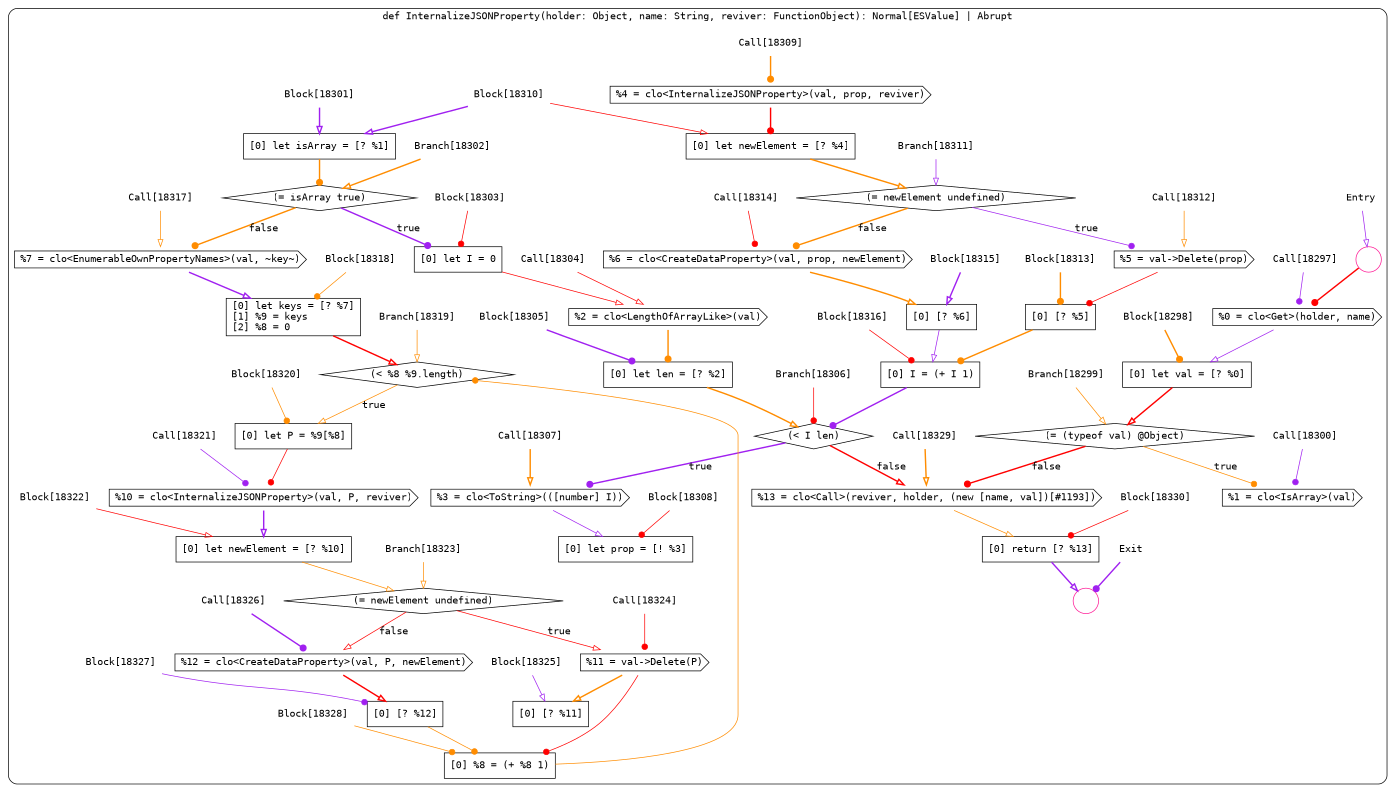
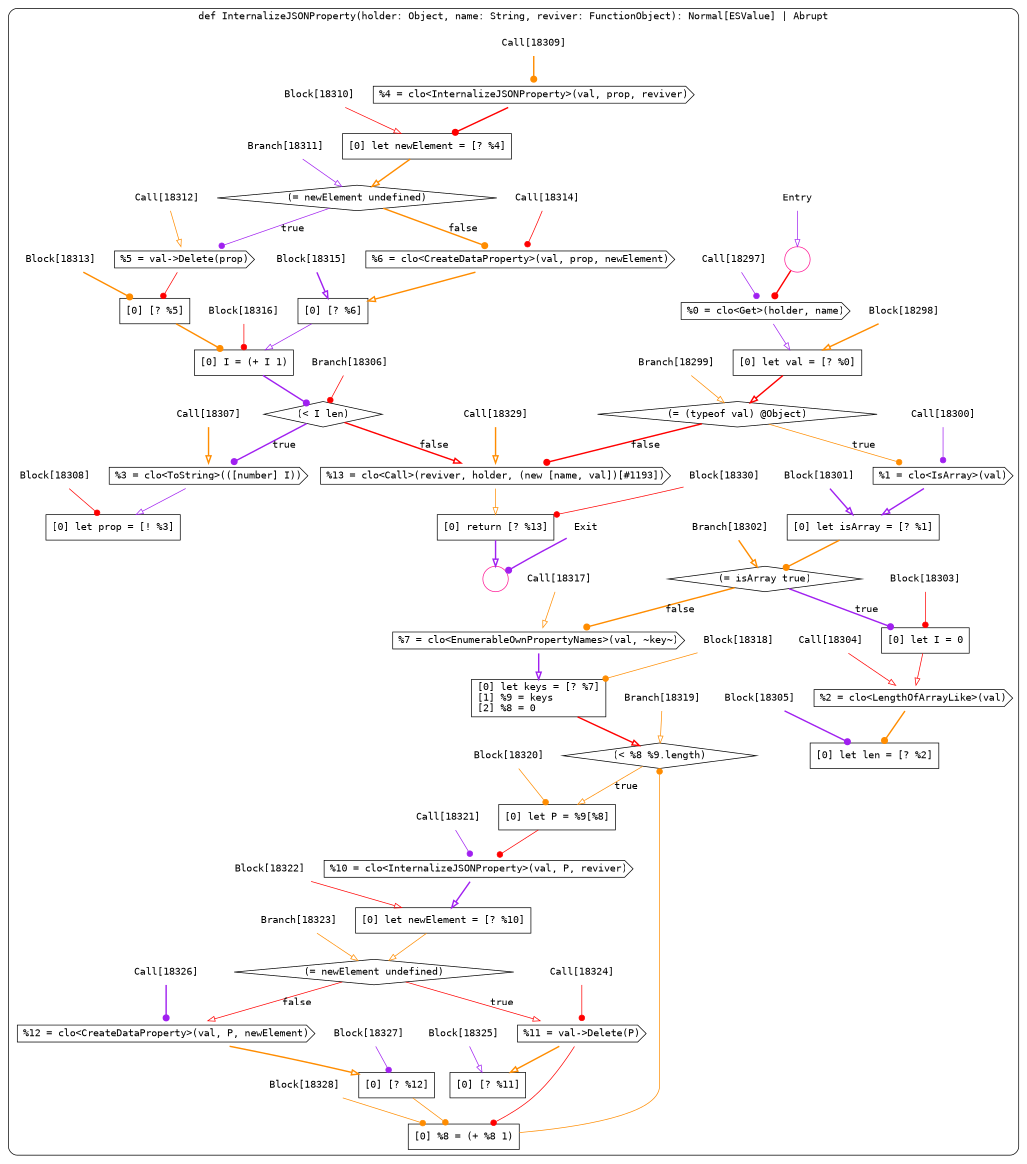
  digraph {
    fontname=Consolas
    node [fontname=Consolas shape=none]
    edge [arrowhead=onormal color=darkorange fontname=Consolas style=solid]
    n1 [label=<<font color="black">Entry</font>>]
    n2 [color=deeppink fillcolor=white label=" " shape=circle style=filled]
    n3 [color=black fillcolor=white label=<<font color="black">%0 = clo&lt;Get&gt;(holder, name)</font>> shape=cds style=filled]
    n4 [color=black fillcolor=white label=<<font color="black">[0] let val = [? %0]<BR ALIGN="LEFT"/></font>> shape=box style=filled]
    n5 [label=<<font color="black">Exit</font>>]
    n6 [color=deeppink fillcolor=white label=" " shape=circle style=filled]
    n7 [label=<<font color="black">Call[18297]</font>>]
    n8 [color=black fillcolor=white label=<<font color="black">(= (typeof val) @Object)</font>> shape=diamond style=filled]
    n9 [label=<<font color="black">Block[18298]</font>>]
    n10 [color=black fillcolor=white label=<<font color="black">%1 = clo&lt;IsArray&gt;(val)</font>> shape=cds style=filled]
    n11 [color=black fillcolor=white label=<<font color="black">%13 = clo&lt;Call&gt;(reviver, holder, (new [name, val])[#1193])</font>> shape=cds style=filled]
    n12 [label=<<font color="black">Branch[18299]</font>>]
    n13 [color=black fillcolor=white label=<<font color="black">[0] let isArray = [? %1]<BR ALIGN="LEFT"/></font>> shape=box style=filled]
    n14 [color=black fillcolor=white label=<<font color="black">[0] return [? %13]<BR ALIGN="LEFT"/></font>> shape=box style=filled]
    n15 [label=<<font color="black">Call[18300]</font>>]
    n16 [color=black fillcolor=white label=<<font color="black">(= isArray true)</font>> shape=diamond style=filled]
    n17 [label=<<font color="black">Call[18329]</font>>]
    n18 [label=<<font color="black">Block[18301]</font>>]
    n19 [color=black fillcolor=white label=<<font color="black">[0] let I = 0<BR ALIGN="LEFT"/></font>> shape=box style=filled]
    n20 [color=black fillcolor=white label=<<font color="black">%7 = clo&lt;EnumerableOwnPropertyNames&gt;(val, ~key~)</font>> shape=cds style=filled]
    n21 [label=<<font color="black">Block[18330]</font>>]
    n22 [label=<<font color="black">Branch[18302]</font>>]
    n23 [color=black fillcolor=white label=<<font color="black">%2 = clo&lt;LengthOfArrayLike&gt;(val)</font>> shape=cds style=filled]
    n24 [color=black fillcolor=white label=<<font color="black">[0] let keys = [? %7]<BR ALIGN="LEFT"/>[1] %9 = keys<BR ALIGN="LEFT"/>[2] %8 = 0<BR ALIGN="LEFT"/></font>> shape=box style=filled]
    n25 [label=<<font color="black">Block[18303]</font>>]
    n26 [color=black fillcolor=white label=<<font color="black">[0] let len = [? %2]<BR ALIGN="LEFT"/></font>> shape=box style=filled]
    n27 [label=<<font color="black">Call[18317]</font>>]
    n28 [color=black fillcolor=white label=<<font color="black">(&lt; %8 %9.length)</font>> shape=diamond style=filled]
    n29 [label=<<font color="black">Call[18304]</font>>]
    n30 [color=black fillcolor=white label=<<font color="black">(&lt; I len)</font>> shape=diamond style=filled]
    n31 [label=<<font color="black">Block[18318]</font>>]
    n32 [color=black fillcolor=white label=<<font color="black">[0] let P = %9[%8]<BR ALIGN="LEFT"/></font>> shape=box style=filled]
    n33 [label=<<font color="black">Block[18305]</font>>]
    n34 [color=black fillcolor=white label=<<font color="black">%3 = clo&lt;ToString&gt;(([number] I))</font>> shape=cds style=filled]
    n35 [label=<<font color="black">Branch[18319]</font>>]
    n36 [color=black fillcolor=white label=<<font color="black">%10 = clo&lt;InternalizeJSONProperty&gt;(val, P, reviver)</font>> shape=cds style=filled]
    n37 [label=<<font color="black">Branch[18306]</font>>]
    n38 [color=black fillcolor=white label=<<font color="black">[0] let prop = [! %3]<BR ALIGN="LEFT"/></font>> shape=box style=filled]
    n39 [label=<<font color="black">Block[18320]</font>>]
    n40 [color=black fillcolor=white label=<<font color="black">[0] let newElement = [? %10]<BR ALIGN="LEFT"/></font>> shape=box style=filled]
    n41 [label=<<font color="black">Call[18307]</font>>]
    n42 [color=black fillcolor=white label=<<font color="black">%4 = clo&lt;InternalizeJSONProperty&gt;(val, prop, reviver)</font>> shape=cds style=filled]
    n43 [label=<<font color="black">Call[18321]</font>>]
    n44 [color=black fillcolor=white label=<<font color="black">(= newElement undefined)</font>> shape=diamond style=filled]
    n45 [label=<<font color="black">Block[18308]</font>>]
    n46 [color=black fillcolor=white label=<<font color="black">[0] let newElement = [? %4]<BR ALIGN="LEFT"/></font>> shape=box style=filled]
    n47 [label=<<font color="black">Block[18322]</font>>]
    n48 [color=black fillcolor=white label=<<font color="black">%11 = val-&gt;Delete(P)</font>> shape=cds style=filled]
    n49 [color=black fillcolor=white label=<<font color="black">%12 = clo&lt;CreateDataProperty&gt;(val, P, newElement)</font>> shape=cds style=filled]
    n50 [label=<<font color="black">Call[18309]</font>>]
    n51 [color=black fillcolor=white label=<<font color="black">(= newElement undefined)</font>> shape=diamond style=filled]
    n52 [label=<<font color="black">Branch[18323]</font>>]
    n53 [color=black fillcolor=white label=<<font color="black">[0] [? %11]<BR ALIGN="LEFT"/></font>> shape=box style=filled]
    n54 [color=black fillcolor=white label=<<font color="black">[0] [? %12]<BR ALIGN="LEFT"/></font>> shape=box style=filled]
    n55 [label=<<font color="black">Block[18310]</font>>]
    n56 [color=black fillcolor=white label=<<font color="black">%5 = val-&gt;Delete(prop)</font>> shape=cds style=filled]
    n57 [color=black fillcolor=white label=<<font color="black">%6 = clo&lt;CreateDataProperty&gt;(val, prop, newElement)</font>> shape=cds style=filled]
    n58 [label=<<font color="black">Call[18324]</font>>]
    n59 [color=black fillcolor=white label=<<font color="black">[0] %8 = (+ %8 1)<BR ALIGN="LEFT"/></font>> shape=box style=filled]
    n60 [label=<<font color="black">Call[18326]</font>>]
    n61 [label=<<font color="black">Branch[18311]</font>>]
    n62 [color=black fillcolor=white label=<<font color="black">[0] [? %5]<BR ALIGN="LEFT"/></font>> shape=box style=filled]
    n63 [color=black fillcolor=white label=<<font color="black">[0] [? %6]<BR ALIGN="LEFT"/></font>> shape=box style=filled]
    n64 [label=<<font color="black">Block[18325]</font>>]
    n65 [label=<<font color="black">Block[18327]</font>>]
    n66 [label=<<font color="black">Call[18312]</font>>]
    n67 [color=black fillcolor=white label=<<font color="black">[0] I = (+ I 1)<BR ALIGN="LEFT"/></font>> shape=box style=filled]
    n68 [label=<<font color="black">Call[18314]</font>>]
    n69 [label=<<font color="black">Block[18328]</font>>]
    n70 [label=<<font color="black">Block[18313]</font>>]
    n71 [label=<<font color="black">Block[18315]</font>>]
    n72 [label=<<font color="black">Block[18316]</font>>]
    subgraph cluster_1 {
      label="def InternalizeJSONProperty(holder: Object, name: String, reviver: FunctionObject): Normal[ESValue] | Abrupt"
      style=rounded
      n1
      n2
      n3
      n4
      n5
      n6
      n7
      n8
      n9
      n10
      n11
      n12
      n13
      n14
      n15
      n16
      n17
      n18
      n19
      n20
      n21
      n22
      n23
      n24
      n25
      n26
      n27
      n28
      n29
      n30
      n31
      n32
      n33
      n34
      n35
      n36
      n37
      n38
      n39
      n40
      n41
      n42
      n43
      n44
      n45
      n46
      n47
      n48
      n49
      n50
      n51
      n52
      n53
      n54
      n55
      n56
      n57
      n58
      n59
      n60
      n61
      n62
      n63
      n64
      n65
      n66
      n67
      n68
      n69
      n70
      n71
      n72
    }
    n1 -> n2 [color=purple]
    n2 -> n3 [arrowhead=dot color=red style=bold]
    n3 -> n4 [color=purple]
    n4 -> n8 [color=red style=bold]
    n5 -> n6 [arrowhead=dot color=purple style=bold]
    n7 -> n3 [arrowhead=dot color=purple]
    n8 -> n10 [arrowhead=dot label=<<font color="black">true</font>>]
    n8 -> n11 [arrowhead=dot color=red label=<<font color="black">false</font>> style=bold]
-   n9 -> n4 [arrowhead=dot style=bold]
-   n55 -> n13 [color=purple style=bold]
+   n9 -> n4 [style=bold]
+   n10 -> n13 [color=purple style=bold]
    n11 -> n14
    n12 -> n8
    n13 -> n16 [arrowhead=dot style=bold]
    n14 -> n6 [color=purple style=bold]
    n15 -> n10 [arrowhead=dot color=purple]
    n16 -> n19 [arrowhead=dot color=purple label=<<font color="black">true</font>> style=bold]
    n16 -> n20 [arrowhead=dot label=<<font color="black">false</font>> style=bold]
    n17 -> n11 [style=bold]
    n18 -> n13 [color=purple style=bold]
    n19 -> n23 [color=red]
    n20 -> n24 [color=purple style=bold]
    n21 -> n14 [arrowhead=dot color=red]
    n22 -> n16 [style=bold]
    n23 -> n26 [arrowhead=dot style=bold]
    n24 -> n28 [color=red style=bold]
    n25 -> n19 [arrowhead=dot color=red]
-   n26 -> n30 [style=bold]
    n27 -> n20
    n28 -> n32 [label=<<font color="black">true</font>>]
    n29 -> n23 [color=red]
    n30 -> n11 [color=red label=<<font color="black">false</font>> style=bold]
    n30 -> n34 [arrowhead=dot color=purple label=<<font color="black">true</font>> style=bold]
    n31 -> n24 [arrowhead=dot]
    n32 -> n36 [arrowhead=dot color=red]
    n33 -> n26 [arrowhead=dot color=purple style=bold]
    n34 -> n38 [color=purple]
    n35 -> n28
    n36 -> n40 [color=purple style=bold]
    n37 -> n30 [arrowhead=dot color=red]
    n39 -> n32 [arrowhead=dot]
    n40 -> n44
    n41 -> n34 [style=bold]
    n42 -> n46 [arrowhead=dot color=red style=bold]
    n43 -> n36 [arrowhead=dot color=purple]
    n44 -> n48 [color=red label=<<font color="black">true</font>>]
    n44 -> n49 [color=red label=<<font color="black">false</font>>]
    n45 -> n38 [arrowhead=dot color=red]
    n46 -> n51 [style=bold]
    n47 -> n40 [color=red]
    n48 -> n53 [style=bold]
    n48 -> n59 [arrowhead=dot color=red]
-   n49 -> n54 [color=red style=bold]
+   n49 -> n54 [style=bold]
    n50 -> n42 [arrowhead=dot style=bold]
    n51 -> n56 [arrowhead=dot color=purple label=<<font color="black">true</font>>]
    n51 -> n57 [arrowhead=dot label=<<font color="black">false</font>> style=bold]
    n52 -> n44
    n54 -> n59 [arrowhead=dot]
    n55 -> n46 [color=red]
    n56 -> n62 [arrowhead=dot color=red]
    n57 -> n63 [style=bold]
    n58 -> n48 [arrowhead=dot color=red]
    n59 -> n28 [arrowhead=dot]
    n60 -> n49 [arrowhead=dot color=purple style=bold]
    n61 -> n51 [color=purple]
    n62 -> n67 [arrowhead=dot style=bold]
    n63 -> n67 [color=purple]
    n64 -> n53 [color=purple]
    n65 -> n54 [arrowhead=dot color=purple]
    n66 -> n56
    n67 -> n30 [arrowhead=dot color=purple style=bold]
    n68 -> n57 [arrowhead=dot color=red]
    n69 -> n59 [arrowhead=dot]
    n70 -> n62 [arrowhead=dot style=bold]
    n71 -> n63 [color=purple style=bold]
    n72 -> n67 [arrowhead=dot color=red]
  }
